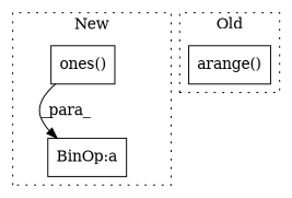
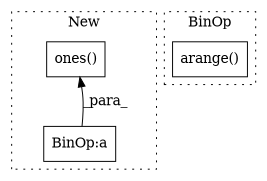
  digraph {
    node [a=75 shape=box]
    n1 [l="8,2" label="ones()" s="17687,17706"]
    n2 [a=82 l=3 label="BinOp:a" s=17684]
    n3 [l="10,1" label="arange()" s="17846,17874"]
    subgraph cluster_1 {
      label=New
      style=dotted
      n1
      n2
    }
    subgraph cluster_2 {
-     label=Old
+     label=BinOp
      style=dotted
      n3
    }
-   n1 -> n2 [label=_para_]
+   n2 -> n1 [label=_para_]
  }
